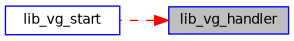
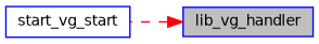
  digraph {
    rankdir=RL
    node [color=blue fontname=Helvetica fontsize=10 shape=record]
    n1 [fillcolor=grey75 fontcolor=black height=0.2 label=lib_vg_handler style=filled width=0.4]
-   n2 [height=0.2 label=lib_vg_start width=0.4]
+   n2 [height=0.2 label=start_vg_start width=0.4]
    n1 -> n2 [color=red dir=back fontname=Helvetica fontsize=10 labelfontname=Helvetica labelfontsize=10 style=dashed]
  }
